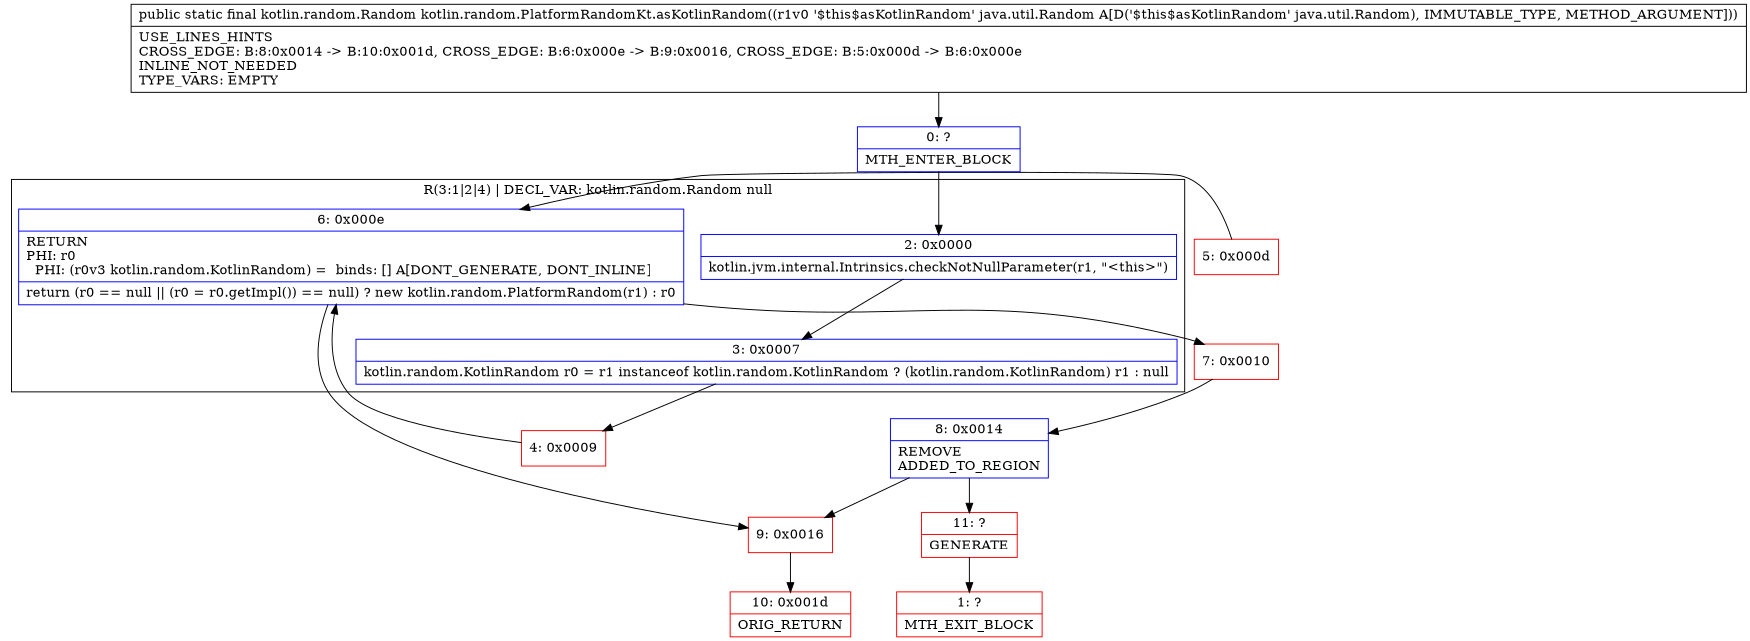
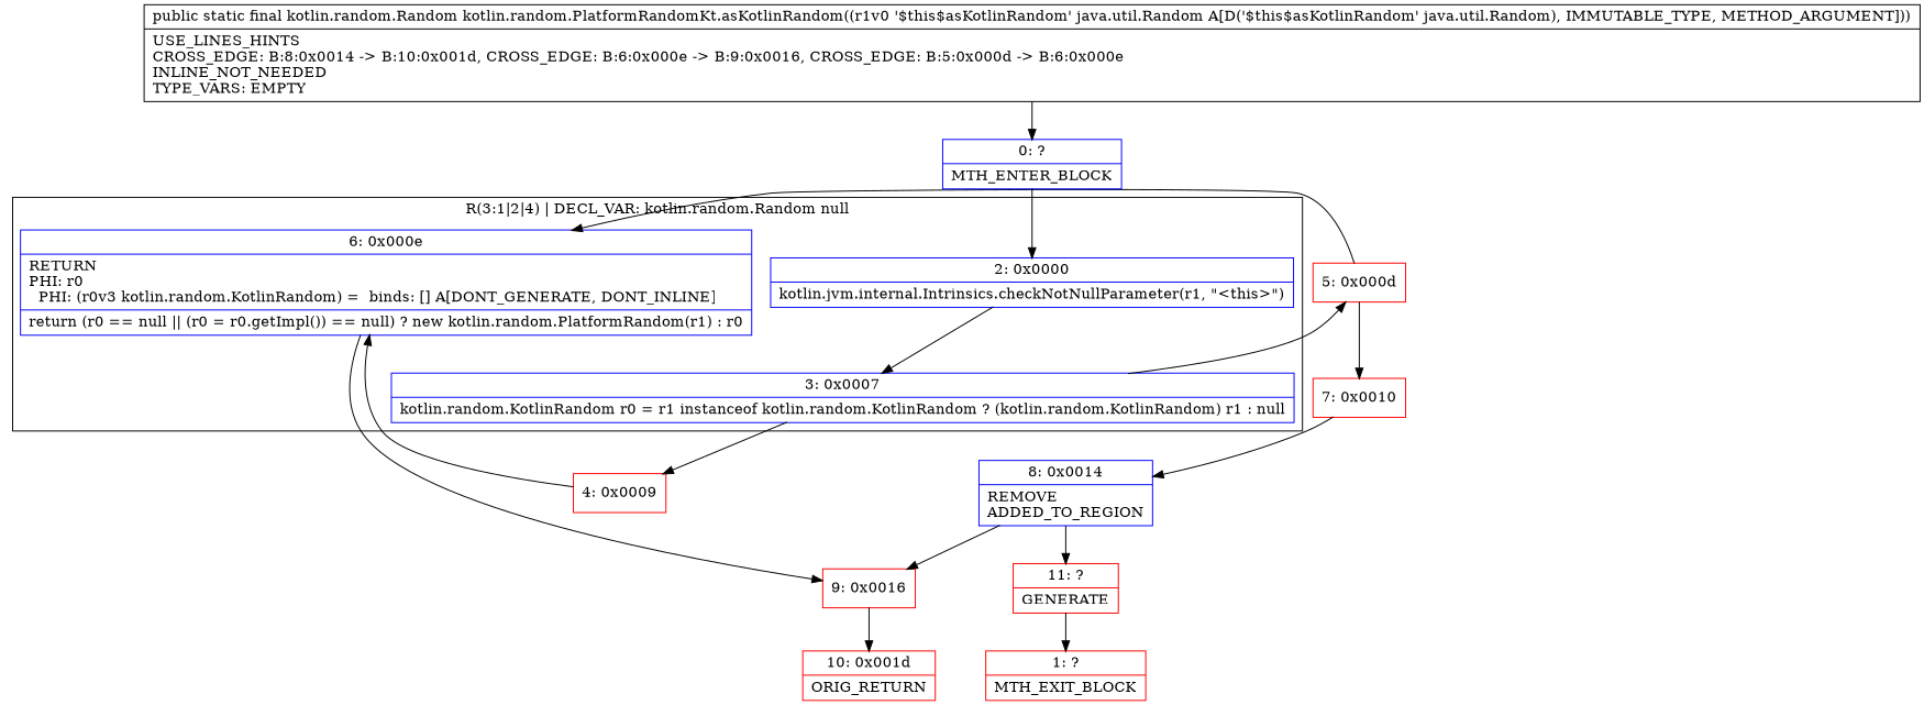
  digraph {
    node [color=red shape=record]
    n1 [color=blue label="{2\:\ 0x0000|kotlin.jvm.internal.Intrinsics.checkNotNullParameter(r1, \"\<this\>\")\l}"]
    n2 [color=blue label="{3\:\ 0x0007|kotlin.random.KotlinRandom r0 = r1 instanceof kotlin.random.KotlinRandom ? (kotlin.random.KotlinRandom) r1 : null\l}"]
    n3 [color=blue label="{6\:\ 0x000e|RETURN\lPHI: r0 \l  PHI: (r0v3 kotlin.random.KotlinRandom) =  binds: [] A[DONT_GENERATE, DONT_INLINE]\l|return (r0 == null \|\| (r0 = r0.getImpl()) == null) ? new kotlin.random.PlatformRandom(r1) : r0\l}"]
    n4 [label="{4\:\ 0x0009}"]
    n5 [label="{5\:\ 0x000d}"]
    n6 [label="{7\:\ 0x0010}"]
    n7 [label="{9\:\ 0x0016}"]
    n8 [color=blue label="{8\:\ 0x0014|REMOVE\lADDED_TO_REGION\l}"]
    n9 [label="{10\:\ 0x001d|ORIG_RETURN\l}"]
    n10 [color=blue label="{0\:\ ?|MTH_ENTER_BLOCK\l}"]
    n11 [label="{11\:\ ?|GENERATE\l}"]
    n12 [label="{1\:\ ?|MTH_EXIT_BLOCK\l}"]
    n13 [label="{public static final kotlin.random.Random kotlin.random.PlatformRandomKt.asKotlinRandom((r1v0 '$this$asKotlinRandom' java.util.Random A[D('$this$asKotlinRandom' java.util.Random), IMMUTABLE_TYPE, METHOD_ARGUMENT]))  | USE_LINES_HINTS\lCROSS_EDGE: B:8:0x0014 \-\> B:10:0x001d, CROSS_EDGE: B:6:0x000e \-\> B:9:0x0016, CROSS_EDGE: B:5:0x000d \-\> B:6:0x000e\lINLINE_NOT_NEEDED\lTYPE_VARS: EMPTY\l}" color=""]
    subgraph cluster_1 {
      label="R(3:1|2|4) | DECL_VAR: kotlin.random.Random null\l"
      n1
      n2
      n3
    }
    n1 -> n2
    n2 -> n4
-   n3 -> n6
+   n2 -> n5
+   n5 -> n6
    n3 -> n7
    n4 -> n3
    n5 -> n3
    n6 -> n8
    n7 -> n9
    n8 -> n7
    n8 -> n11
    n10 -> n1
    n11 -> n12
    n13 -> n10
  }
